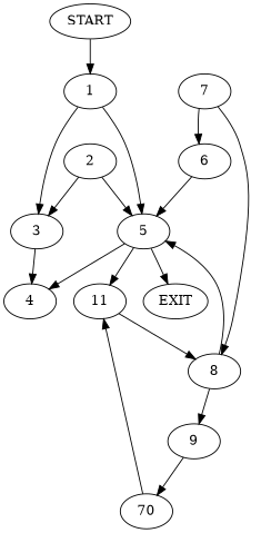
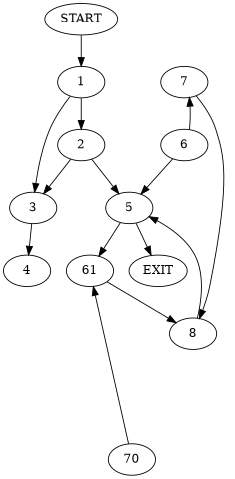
  digraph {
    n1 [label=START]
    1
    2
    3
    n5 [label=EXIT]
    5
    4
-   11
+   11 [label=61]
    6
    7
    8
-   9
    n13 [label=70]
    n1 -> 1
-   1 -> 5
+   1 -> 2
    1 -> 3
    2 -> 3
    2 -> 5
    3 -> 4
    5 -> n5
-   5 -> 4
    5 -> 11
    11 -> 8
    6 -> 5
-   7 -> 6
+   6 -> 7
    7 -> 8
    8 -> 5
-   8 -> 9
-   9 -> n13
    n13 -> 11
  }
